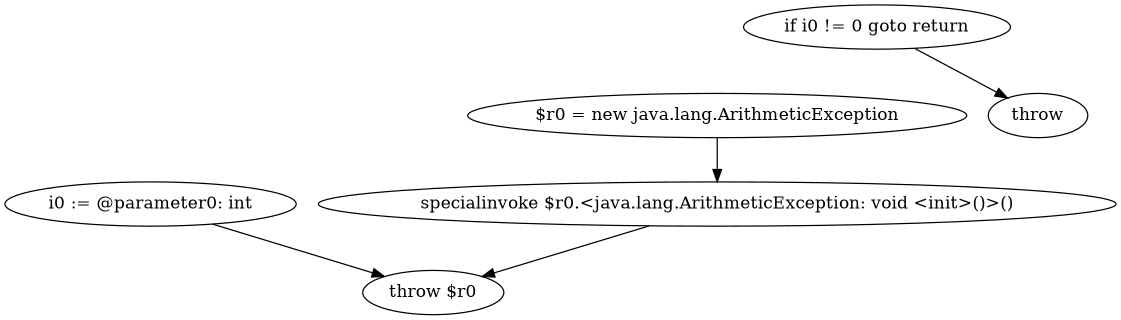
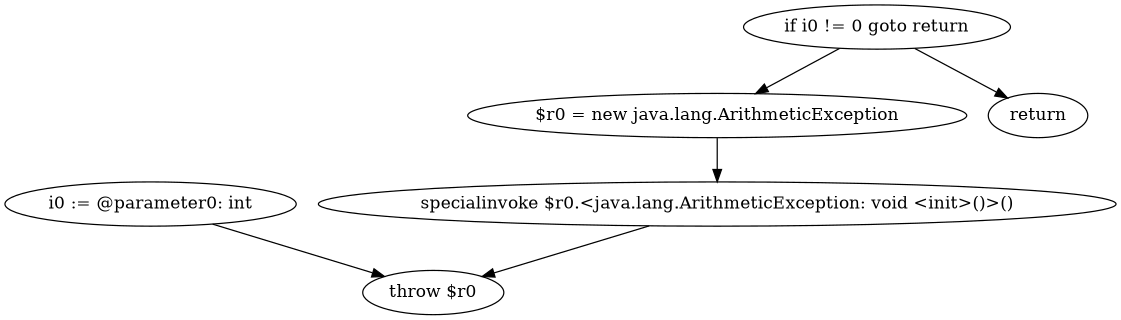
  digraph {
    "i0 := @parameter0: int"
    "throw $r0"
    "if i0 != 0 goto return"
    "$r0 = new java.lang.ArithmeticException"
-   return [label=throw]
+   return
    "specialinvoke $r0.<java.lang.ArithmeticException: void <init>()>()"
    "i0 := @parameter0: int" -> "throw $r0"
+   "if i0 != 0 goto return" -> "$r0 = new java.lang.ArithmeticException"
    "if i0 != 0 goto return" -> return
    "$r0 = new java.lang.ArithmeticException" -> "specialinvoke $r0.<java.lang.ArithmeticException: void <init>()>()"
    "specialinvoke $r0.<java.lang.ArithmeticException: void <init>()>()" -> "throw $r0"
  }
